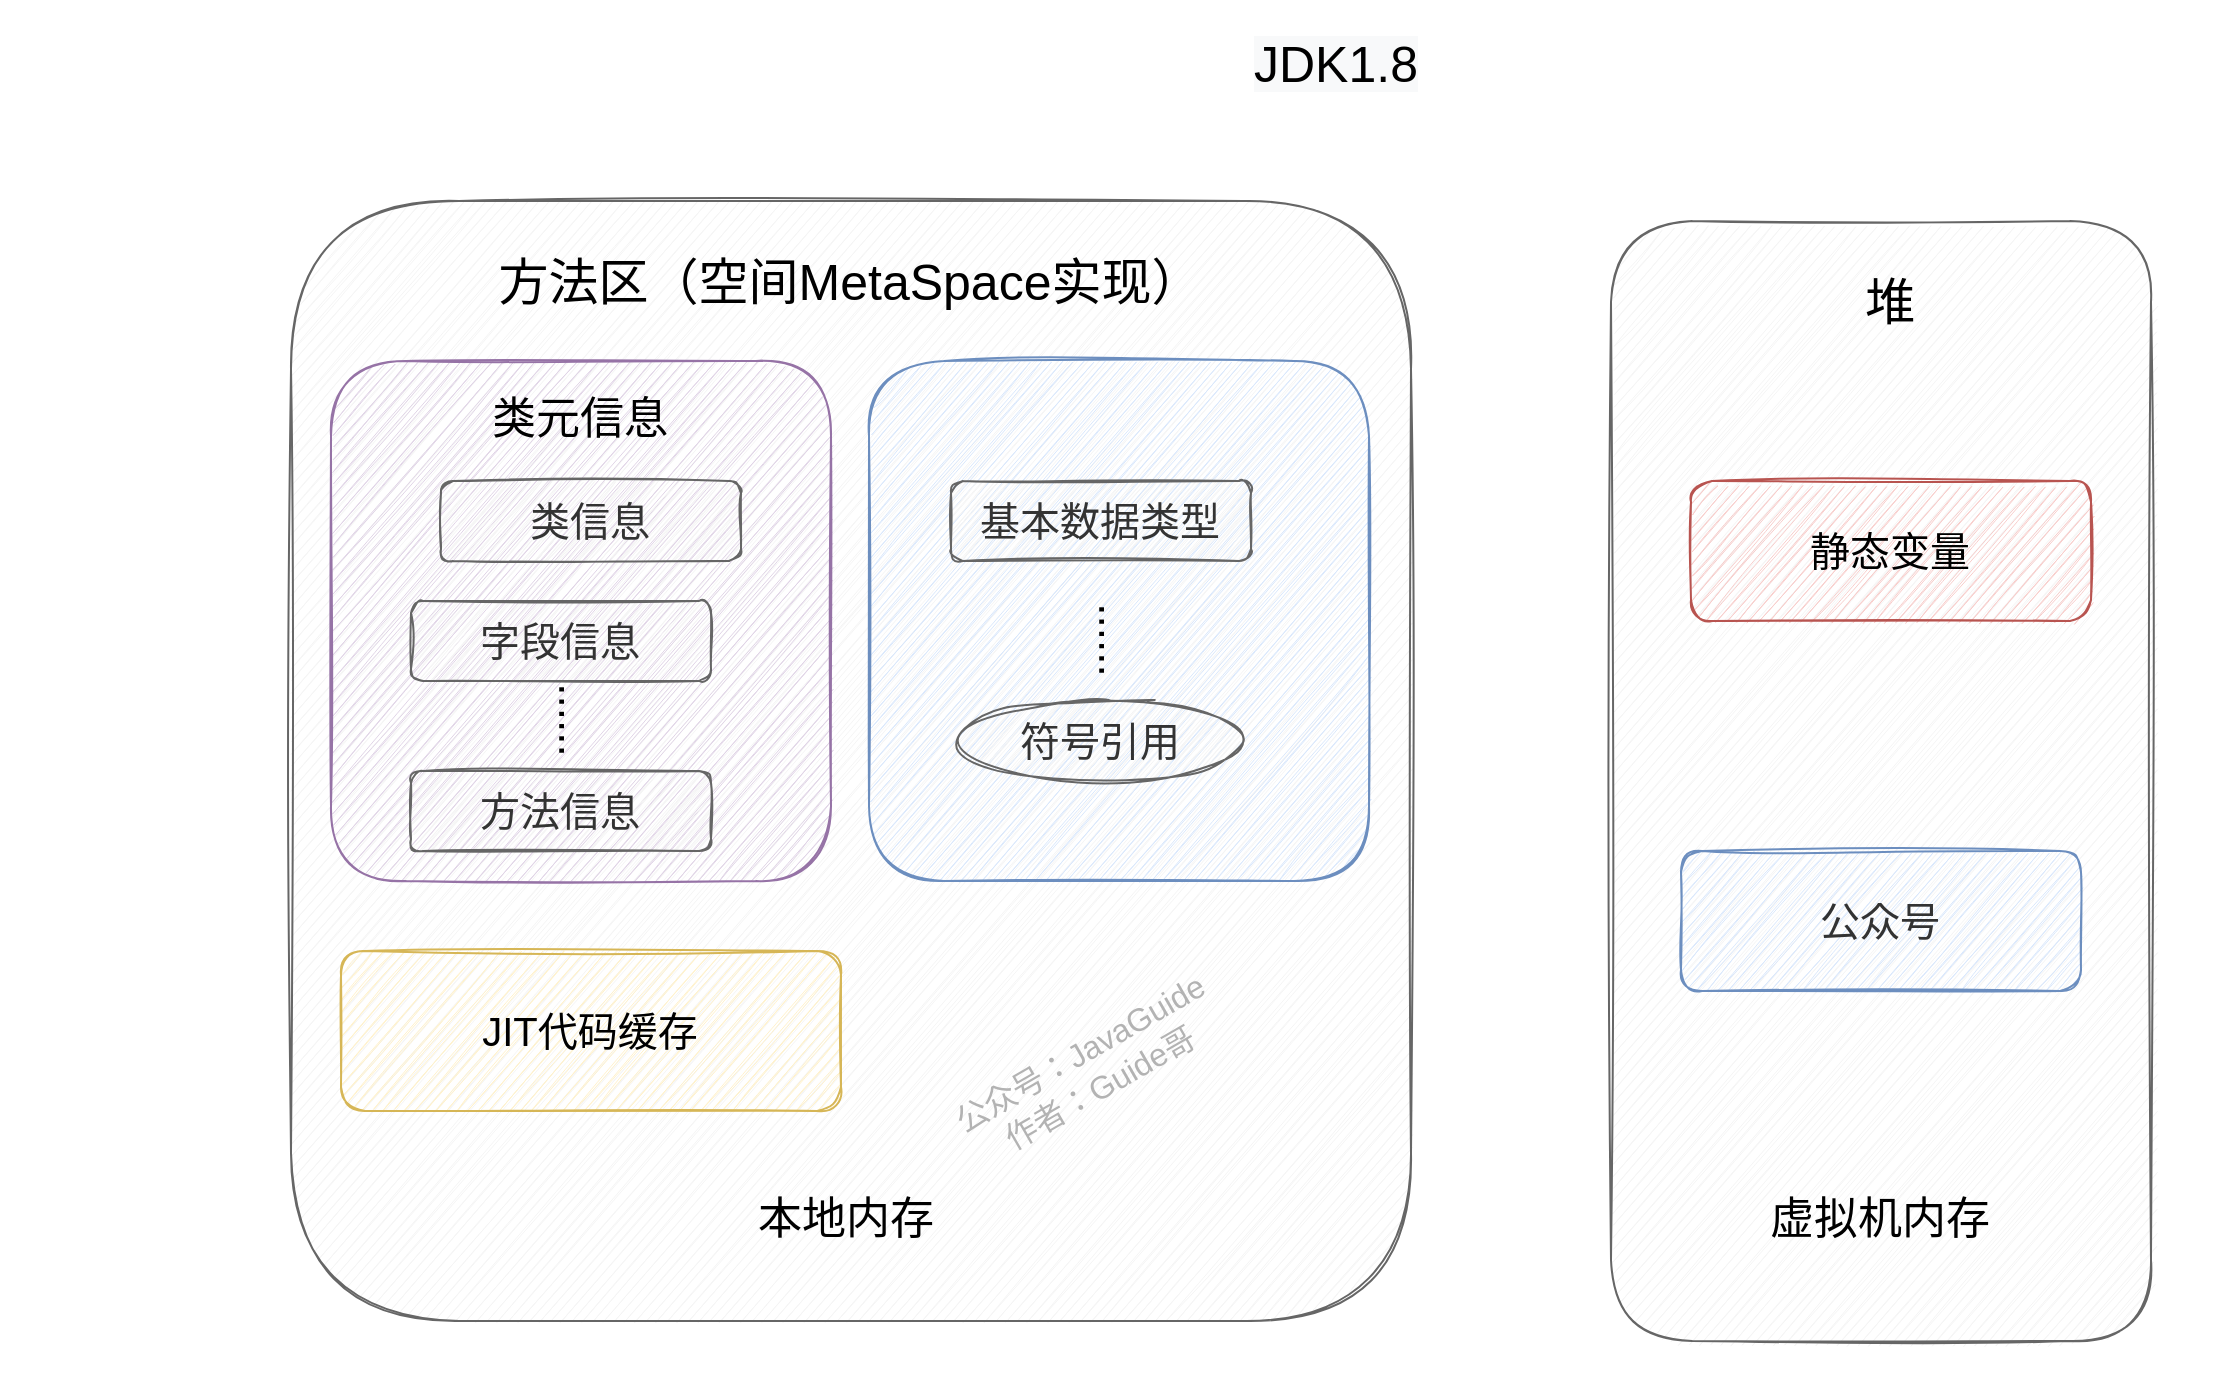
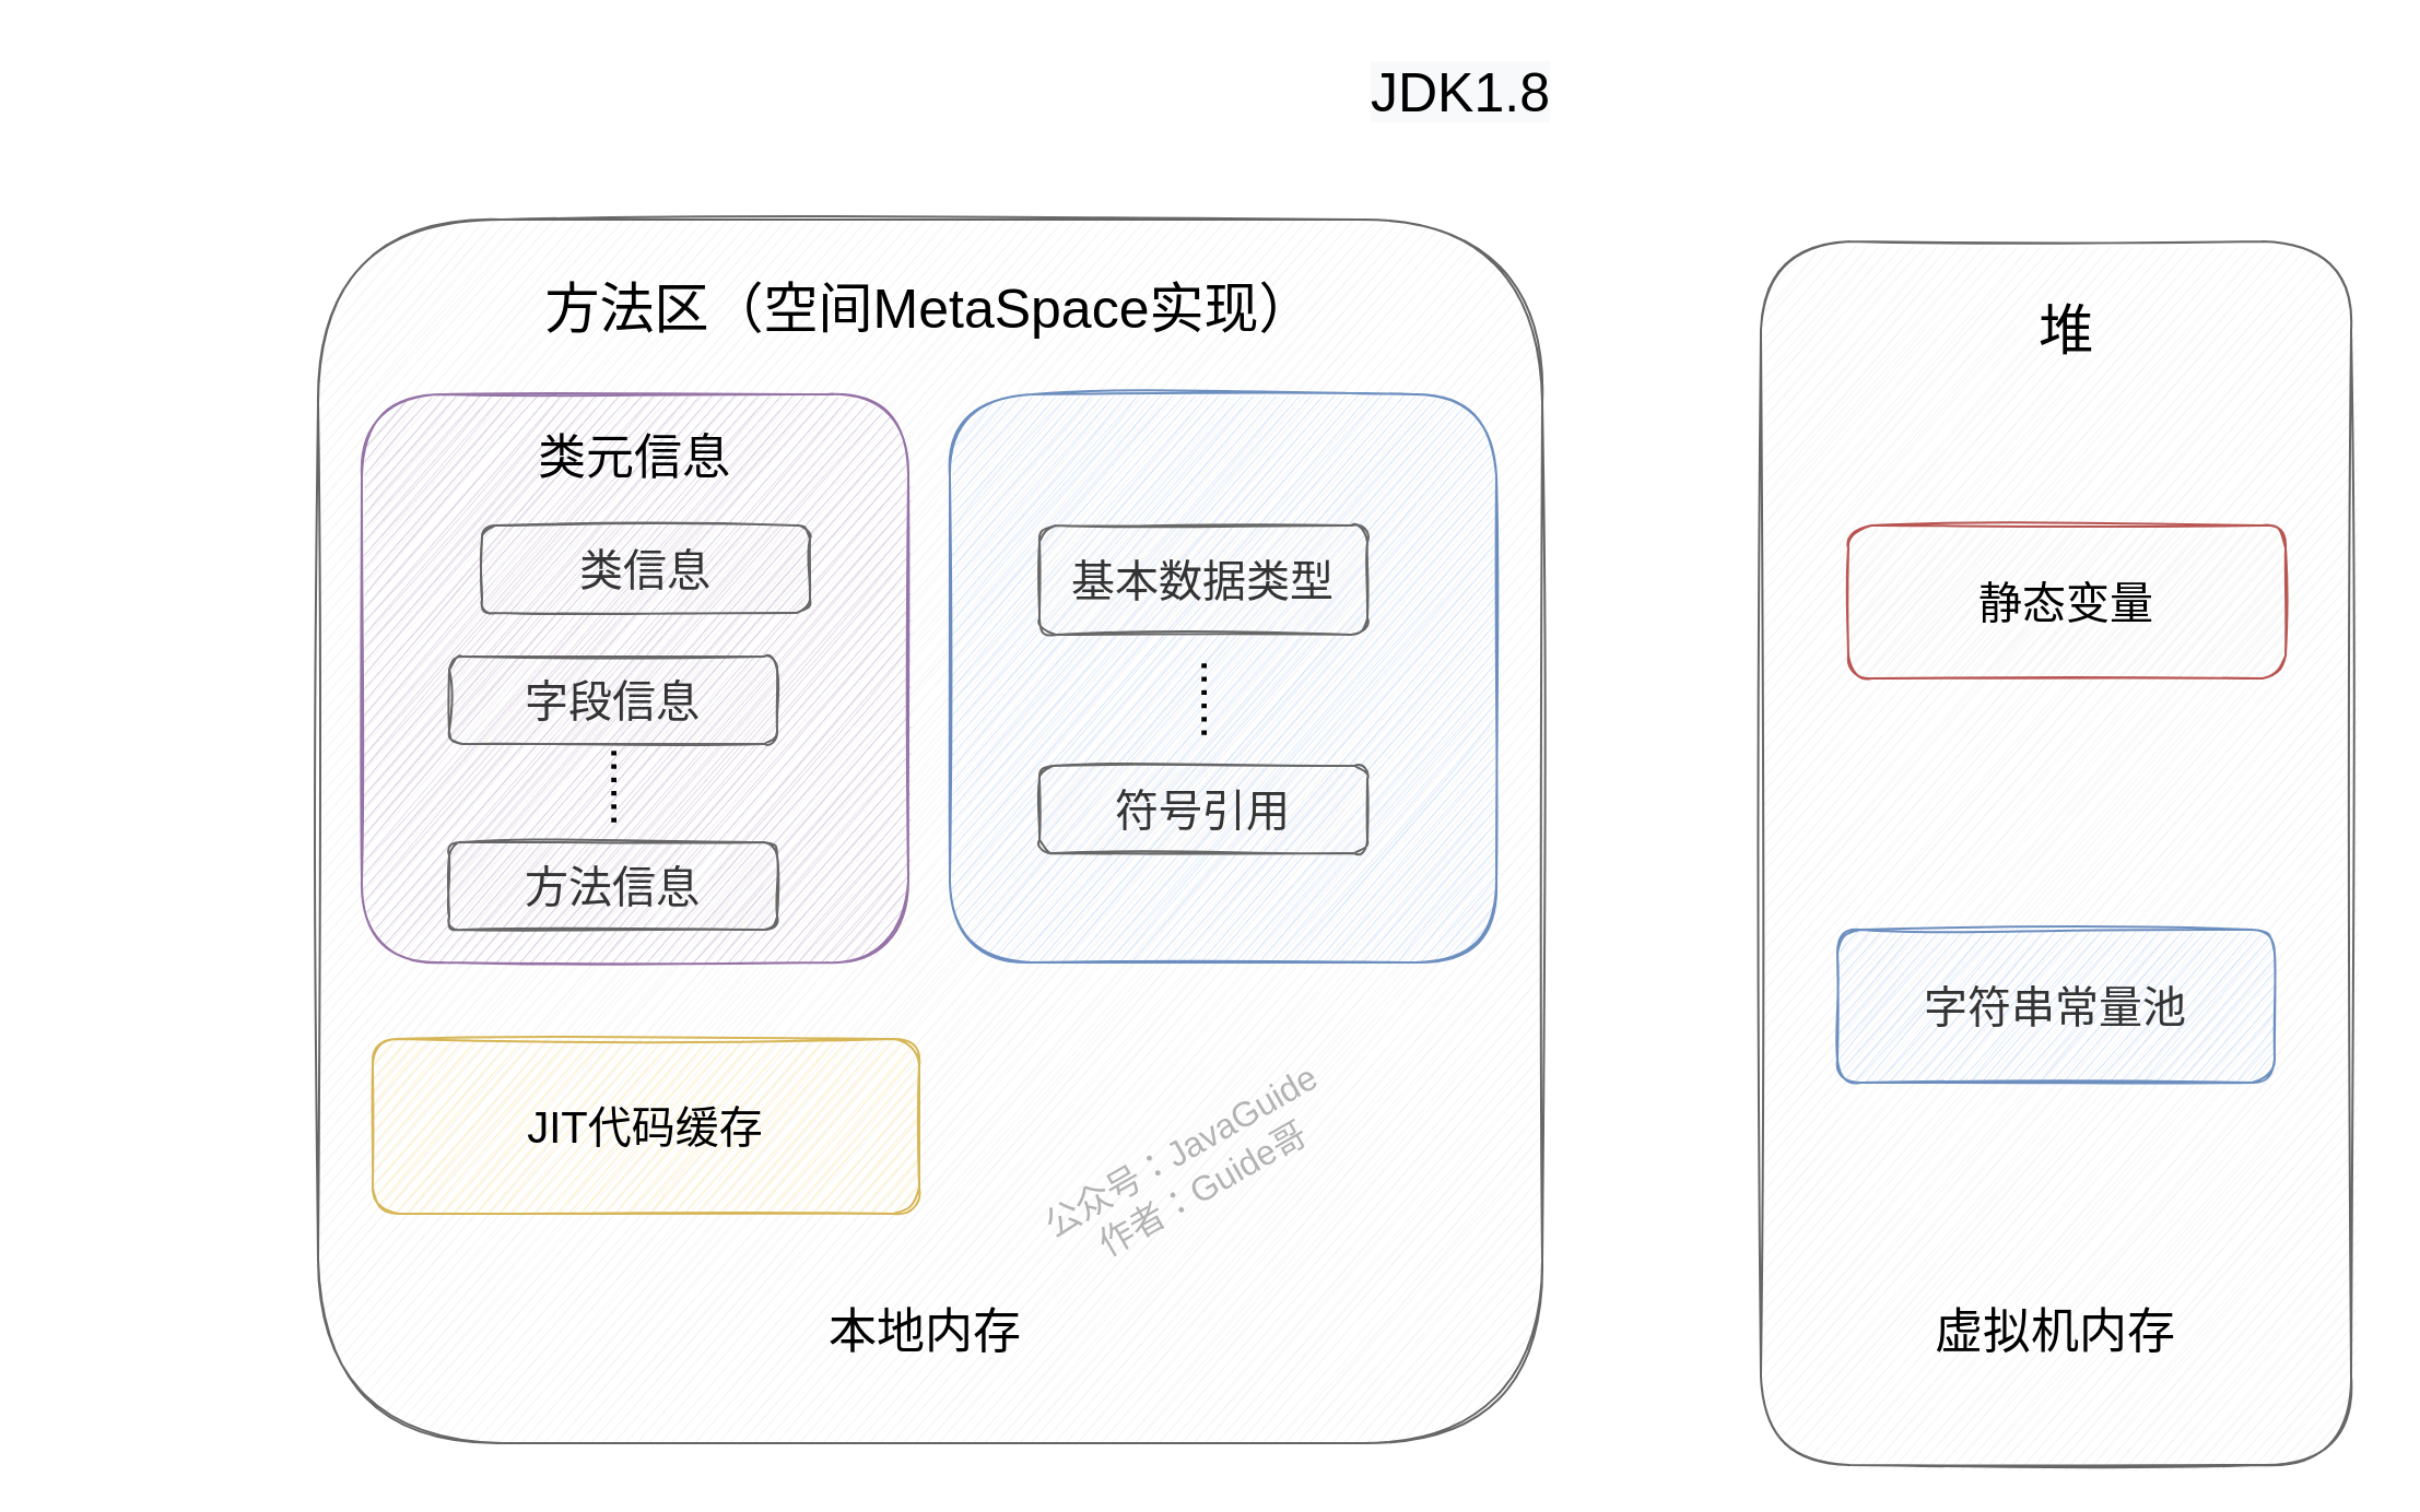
  <mxCell id="0" />
  <mxCell id="1" parent="0" />
  <mxCell id="2" value="" style="rounded=1;whiteSpace=wrap;html=1;fillColor=#f5f5f5;strokeColor=#666666;sketch=1;fontSize=20;fontColor=#333333;" parent="1" vertex="1"><mxGeometry y="100" width="560" height="560" as="geometry" x="145" /></mxCell>
  <mxCell id="3" value="方法区（空间MetaSpace实现）" style="text;html=1;strokeColor=none;fillColor=none;align=center;verticalAlign=middle;whiteSpace=wrap;rounded=0;fontSize=25;" parent="1" vertex="1"><mxGeometry x="20" y="130" width="810" height="20" as="geometry" /></mxCell>
  <mxCell id="4" value="JIT代码缓存" style="rounded=1;whiteSpace=wrap;html=1;fillColor=#fff2cc;strokeColor=#d6b656;sketch=1;fontSize=20;" parent="1" vertex="1"><mxGeometry x="170" y="475" width="250" height="80" as="geometry" /></mxCell>
  <mxCell id="5" value="" style="rounded=1;whiteSpace=wrap;html=1;fillColor=#e1d5e7;strokeColor=#9673a6;sketch=1;fontSize=20;" parent="1" vertex="1"><mxGeometry x="165" y="180" width="250" height="260" as="geometry" /></mxCell>
  <mxCell id="6" value="类元信息" style="text;html=1;strokeColor=none;fillColor=none;align=center;verticalAlign=middle;whiteSpace=wrap;rounded=0;fontSize=22;" parent="1" vertex="1"><mxGeometry x="150" y="200" width="280" height="20" as="geometry" /></mxCell>
  <mxCell id="7" value="类信息" style="rounded=1;whiteSpace=wrap;html=1;fillColor=#f5f5f5;strokeColor=#666666;sketch=1;fontSize=20;fontColor=#333333;" parent="1" vertex="1"><mxGeometry x="220" y="240" width="150" height="40" as="geometry" /></mxCell>
  <mxCell id="8" value="字段信息" style="rounded=1;whiteSpace=wrap;html=1;fillColor=#f5f5f5;strokeColor=#666666;sketch=1;fontSize=20;fontColor=#333333;" parent="1" vertex="1"><mxGeometry x="205" y="300" width="150" height="40" as="geometry" /></mxCell>
  <mxCell id="9" value="方法信息" style="rounded=1;whiteSpace=wrap;html=1;fillColor=#f5f5f5;strokeColor=#666666;sketch=1;fontSize=20;fontColor=#333333;" parent="1" vertex="1"><mxGeometry x="205" y="385" width="150" height="40" as="geometry" /></mxCell>
  <mxCell id="10" value="......" style="text;html=1;strokeColor=none;fillColor=none;align=center;verticalAlign=middle;whiteSpace=wrap;rounded=0;fontSize=22;horizontal=0;" parent="1" vertex="1"><mxGeometry x="255" y="350" width="40" height="20" as="geometry" /></mxCell>
  <mxCell id="11" value="本地内存" style="text;html=1;strokeColor=none;fillColor=none;align=center;verticalAlign=middle;whiteSpace=wrap;rounded=0;fontSize=22;" parent="1" vertex="1"><mxGeometry x="355" y="600" width="136" height="20" as="geometry" /></mxCell>
  <mxCell id="12" value="" style="rounded=1;whiteSpace=wrap;html=1;fillColor=#f5f5f5;strokeColor=#666666;sketch=1;fontSize=20;fontColor=#333333;" parent="1" vertex="1"><mxGeometry x="805" y="110" width="270" height="560" as="geometry" /></mxCell>
- <mxCell id="13" value="静态变量" style="rounded=1;whiteSpace=wrap;html=1;fillColor=#f8cecc;strokeColor=#b85450;sketch=1;fontSize=20;" parent="1" vertex="1"><mxGeometry x="845" y="240" width="200" height="70" as="geometry" /></mxCell>
+ <mxCell id="13" value="静态变量" style="rounded=1;whiteSpace=wrap;html=1;fillColor=#f5f5f5;strokeColor=#b85450;sketch=1;fontSize=20;" parent="1" vertex="1"><mxGeometry x="845" y="240" width="200" height="70" as="geometry" /></mxCell>
  <mxCell id="14" value="堆" style="text;html=1;strokeColor=none;fillColor=none;align=center;verticalAlign=middle;whiteSpace=wrap;rounded=0;fontSize=25;" parent="1" vertex="1"><mxGeometry x="805" y="140" width="280" height="20" as="geometry" /></mxCell>
- <mxCell id="15" value="&lt;span style=&quot;color: rgb(51 , 51 , 51)&quot;&gt;公众号&lt;/span&gt;" style="rounded=1;whiteSpace=wrap;html=1;fillColor=#dae8fc;strokeColor=#6c8ebf;sketch=1;fontSize=20;" parent="1" vertex="1"><mxGeometry x="840" y="425" width="200" height="70" as="geometry" /></mxCell>
+ <mxCell id="15" value="&lt;span style=&quot;color: rgb(51 , 51 , 51)&quot;&gt;字符串常量池&lt;/span&gt;" style="rounded=1;whiteSpace=wrap;html=1;fillColor=#dae8fc;strokeColor=#6c8ebf;sketch=1;fontSize=20;" parent="1" vertex="1"><mxGeometry x="840" y="425" width="200" height="70" as="geometry" /></mxCell>
  <mxCell id="16" value="公众号：JavaGuide&lt;br style=&quot;font-size: 16px;&quot;&gt;作者：Guide哥" style="text;html=1;strokeColor=none;fillColor=none;align=center;verticalAlign=middle;whiteSpace=wrap;rounded=0;labelBackgroundColor=none;fontSize=16;fontColor=#B3B3B3;rotation=-30;sketch=1;" parent="1" vertex="1"><mxGeometry x="455" y="530" width="180" height="10" as="geometry" /></mxCell>
  <mxCell id="17" value="虚拟机内存" style="text;html=1;strokeColor=none;fillColor=none;align=center;verticalAlign=middle;whiteSpace=wrap;rounded=0;fontSize=22;" parent="1" vertex="1"><mxGeometry x="872" y="600" width="136" height="20" as="geometry" /></mxCell>
  <mxCell id="18" value="" style="rounded=1;whiteSpace=wrap;html=1;fillColor=#dae8fc;strokeColor=#6c8ebf;sketch=1;fontSize=20;" parent="1" vertex="1"><mxGeometry x="434" y="180" width="250" height="260" as="geometry" /></mxCell>
- <mxCell id="19" value="&lt;span&gt;基本数据类型&lt;/span&gt;" style="rounded=1;whiteSpace=wrap;html=1;fillColor=#f5f5f5;strokeColor=#666666;sketch=1;fontSize=20;fontColor=#333333;" parent="1" vertex="1"><mxGeometry x="475" y="240" width="150" height="40" as="geometry" /></mxCell>
- <mxCell id="20" value="符号引用" style="ellipse;whiteSpace=wrap;html=1;fillColor=#f5f5f5;strokeColor=#666666;sketch=1;fontSize=20;fontColor=#333333;" parent="1" vertex="1"><mxGeometry x="475" y="350" width="150" height="40" as="geometry" /></mxCell>
+ <mxCell id="19" value="&lt;span&gt;基本数据类型&lt;/span&gt;" style="rounded=1;whiteSpace=wrap;html=1;fillColor=#f5f5f5;strokeColor=#666666;sketch=1;fontSize=20;fontColor=#333333;" parent="1" vertex="1"><mxGeometry x="475" y="240" width="150" height="50" as="geometry" /></mxCell>
+ <mxCell id="20" value="符号引用" style="rounded=1;whiteSpace=wrap;html=1;fillColor=#f5f5f5;strokeColor=#666666;sketch=1;fontSize=20;fontColor=#333333;" parent="1" vertex="1"><mxGeometry x="475" y="350" width="150" height="40" as="geometry" /></mxCell>
  <mxCell id="21" value="......" style="text;html=1;strokeColor=none;fillColor=none;align=center;verticalAlign=middle;whiteSpace=wrap;rounded=0;fontSize=22;horizontal=0;" parent="1" vertex="1"><mxGeometry x="525" y="310" width="40" height="20" as="geometry" /></mxCell>
- <mxCell id="22" value="&lt;span style=&quot;color: rgb(0 , 0 , 0) ; font-family: &amp;#34;helvetica&amp;#34; ; font-size: 25px ; font-style: normal ; font-weight: 400 ; letter-spacing: normal ; text-align: center ; text-indent: 0px ; text-transform: none ; word-spacing: 0px ; background-color: rgb(248 , 249 , 250) ; display: inline ; float: none&quot;&gt;JDK1.8&lt;/span&gt;" style="text;whiteSpace=wrap;html=1;" parent="1" vertex="1"><mxGeometry x="625" y="10" width="130" height="30" as="geometry" /></mxCell>
+ <mxCell id="22" value="&lt;span style=&quot;color: rgb(0 , 0 , 0) ; font-family: &amp;#34;helvetica&amp;#34; ; font-size: 25px ; font-style: normal ; font-weight: 400 ; letter-spacing: normal ; text-align: center ; text-indent: 0px ; text-transform: none ; word-spacing: 0px ; background-color: rgb(248 , 249 , 250) ; display: inline ; float: none&quot;&gt;JDK1.8&lt;/span&gt;" style="text;whiteSpace=wrap;html=1;" parent="1" vertex="1"><mxGeometry x="625" y="20" width="130" height="30" as="geometry" /></mxCell>
